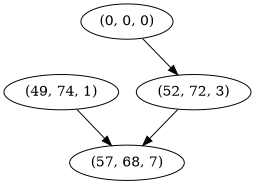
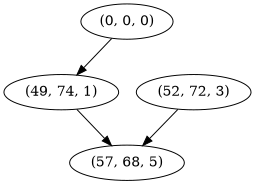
  digraph {
    "(0, 0, 0)"
    "(49, 74, 1)"
-   "(57, 68, 7)"
+   "(57, 68, 7)" [label="(57, 68, 5)"]
    "(52, 72, 3)"
-   "(0, 0, 0)" -> "(52, 72, 3)"
+   "(0, 0, 0)" -> "(49, 74, 1)"
    "(49, 74, 1)" -> "(57, 68, 7)"
    "(52, 72, 3)" -> "(57, 68, 7)"
  }
